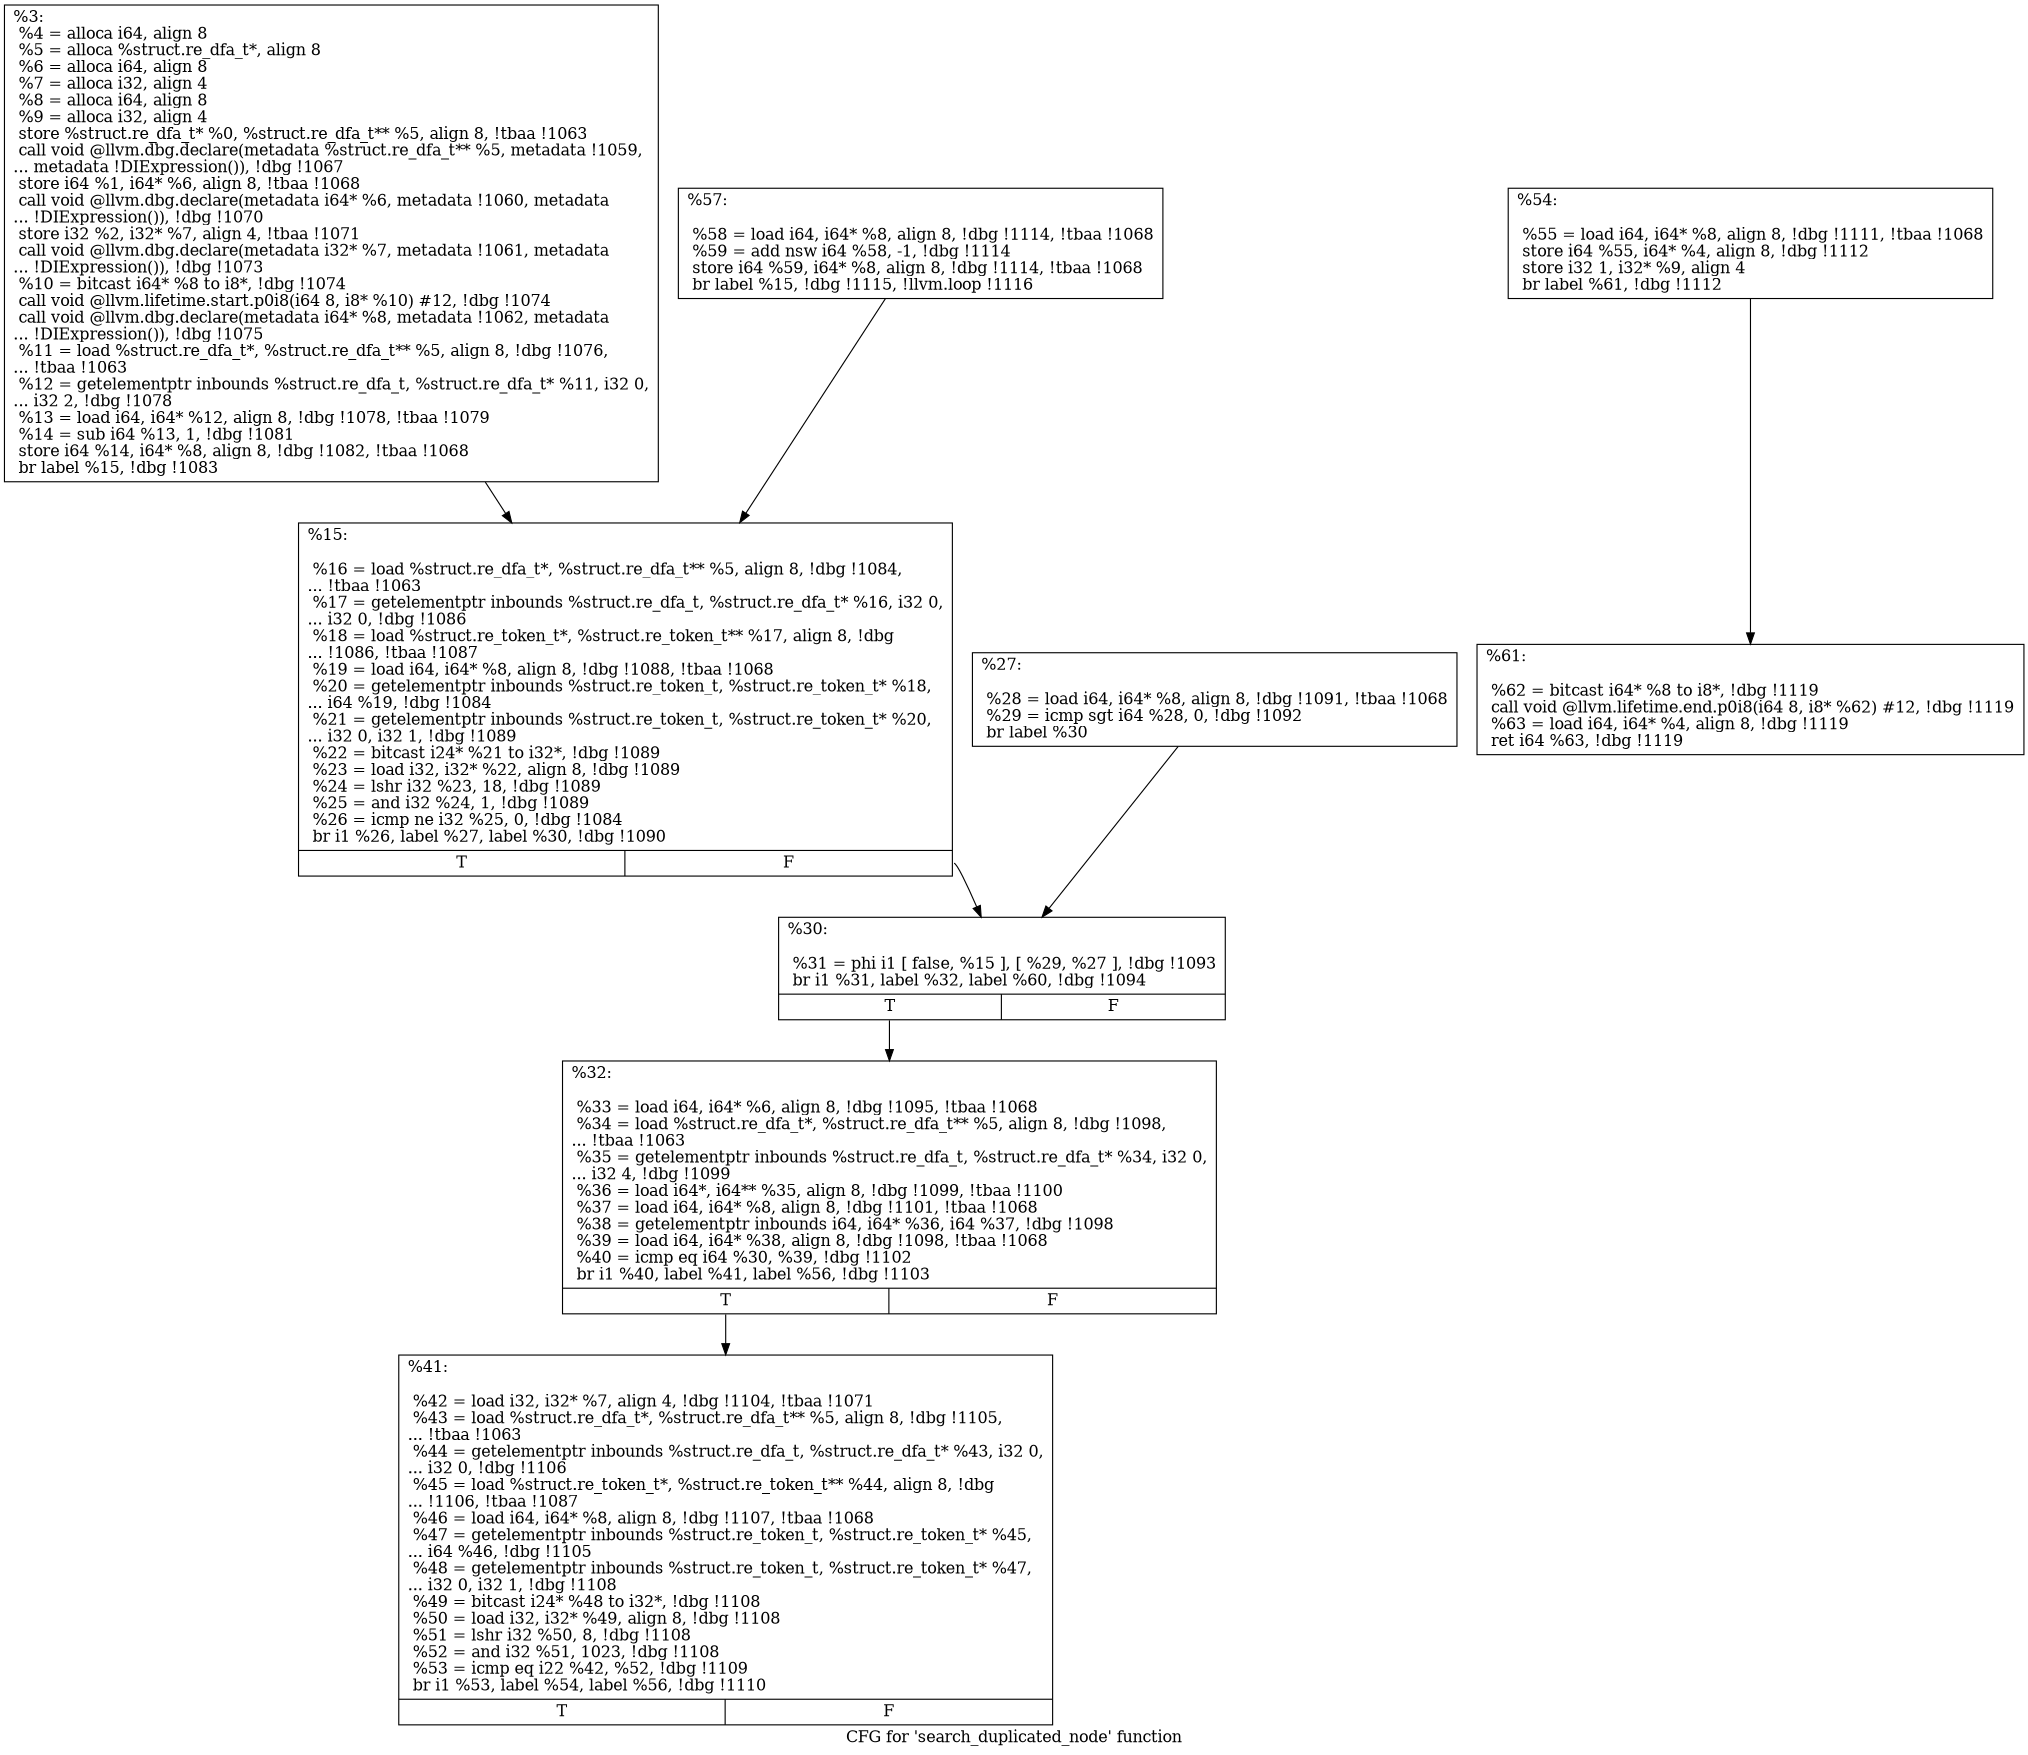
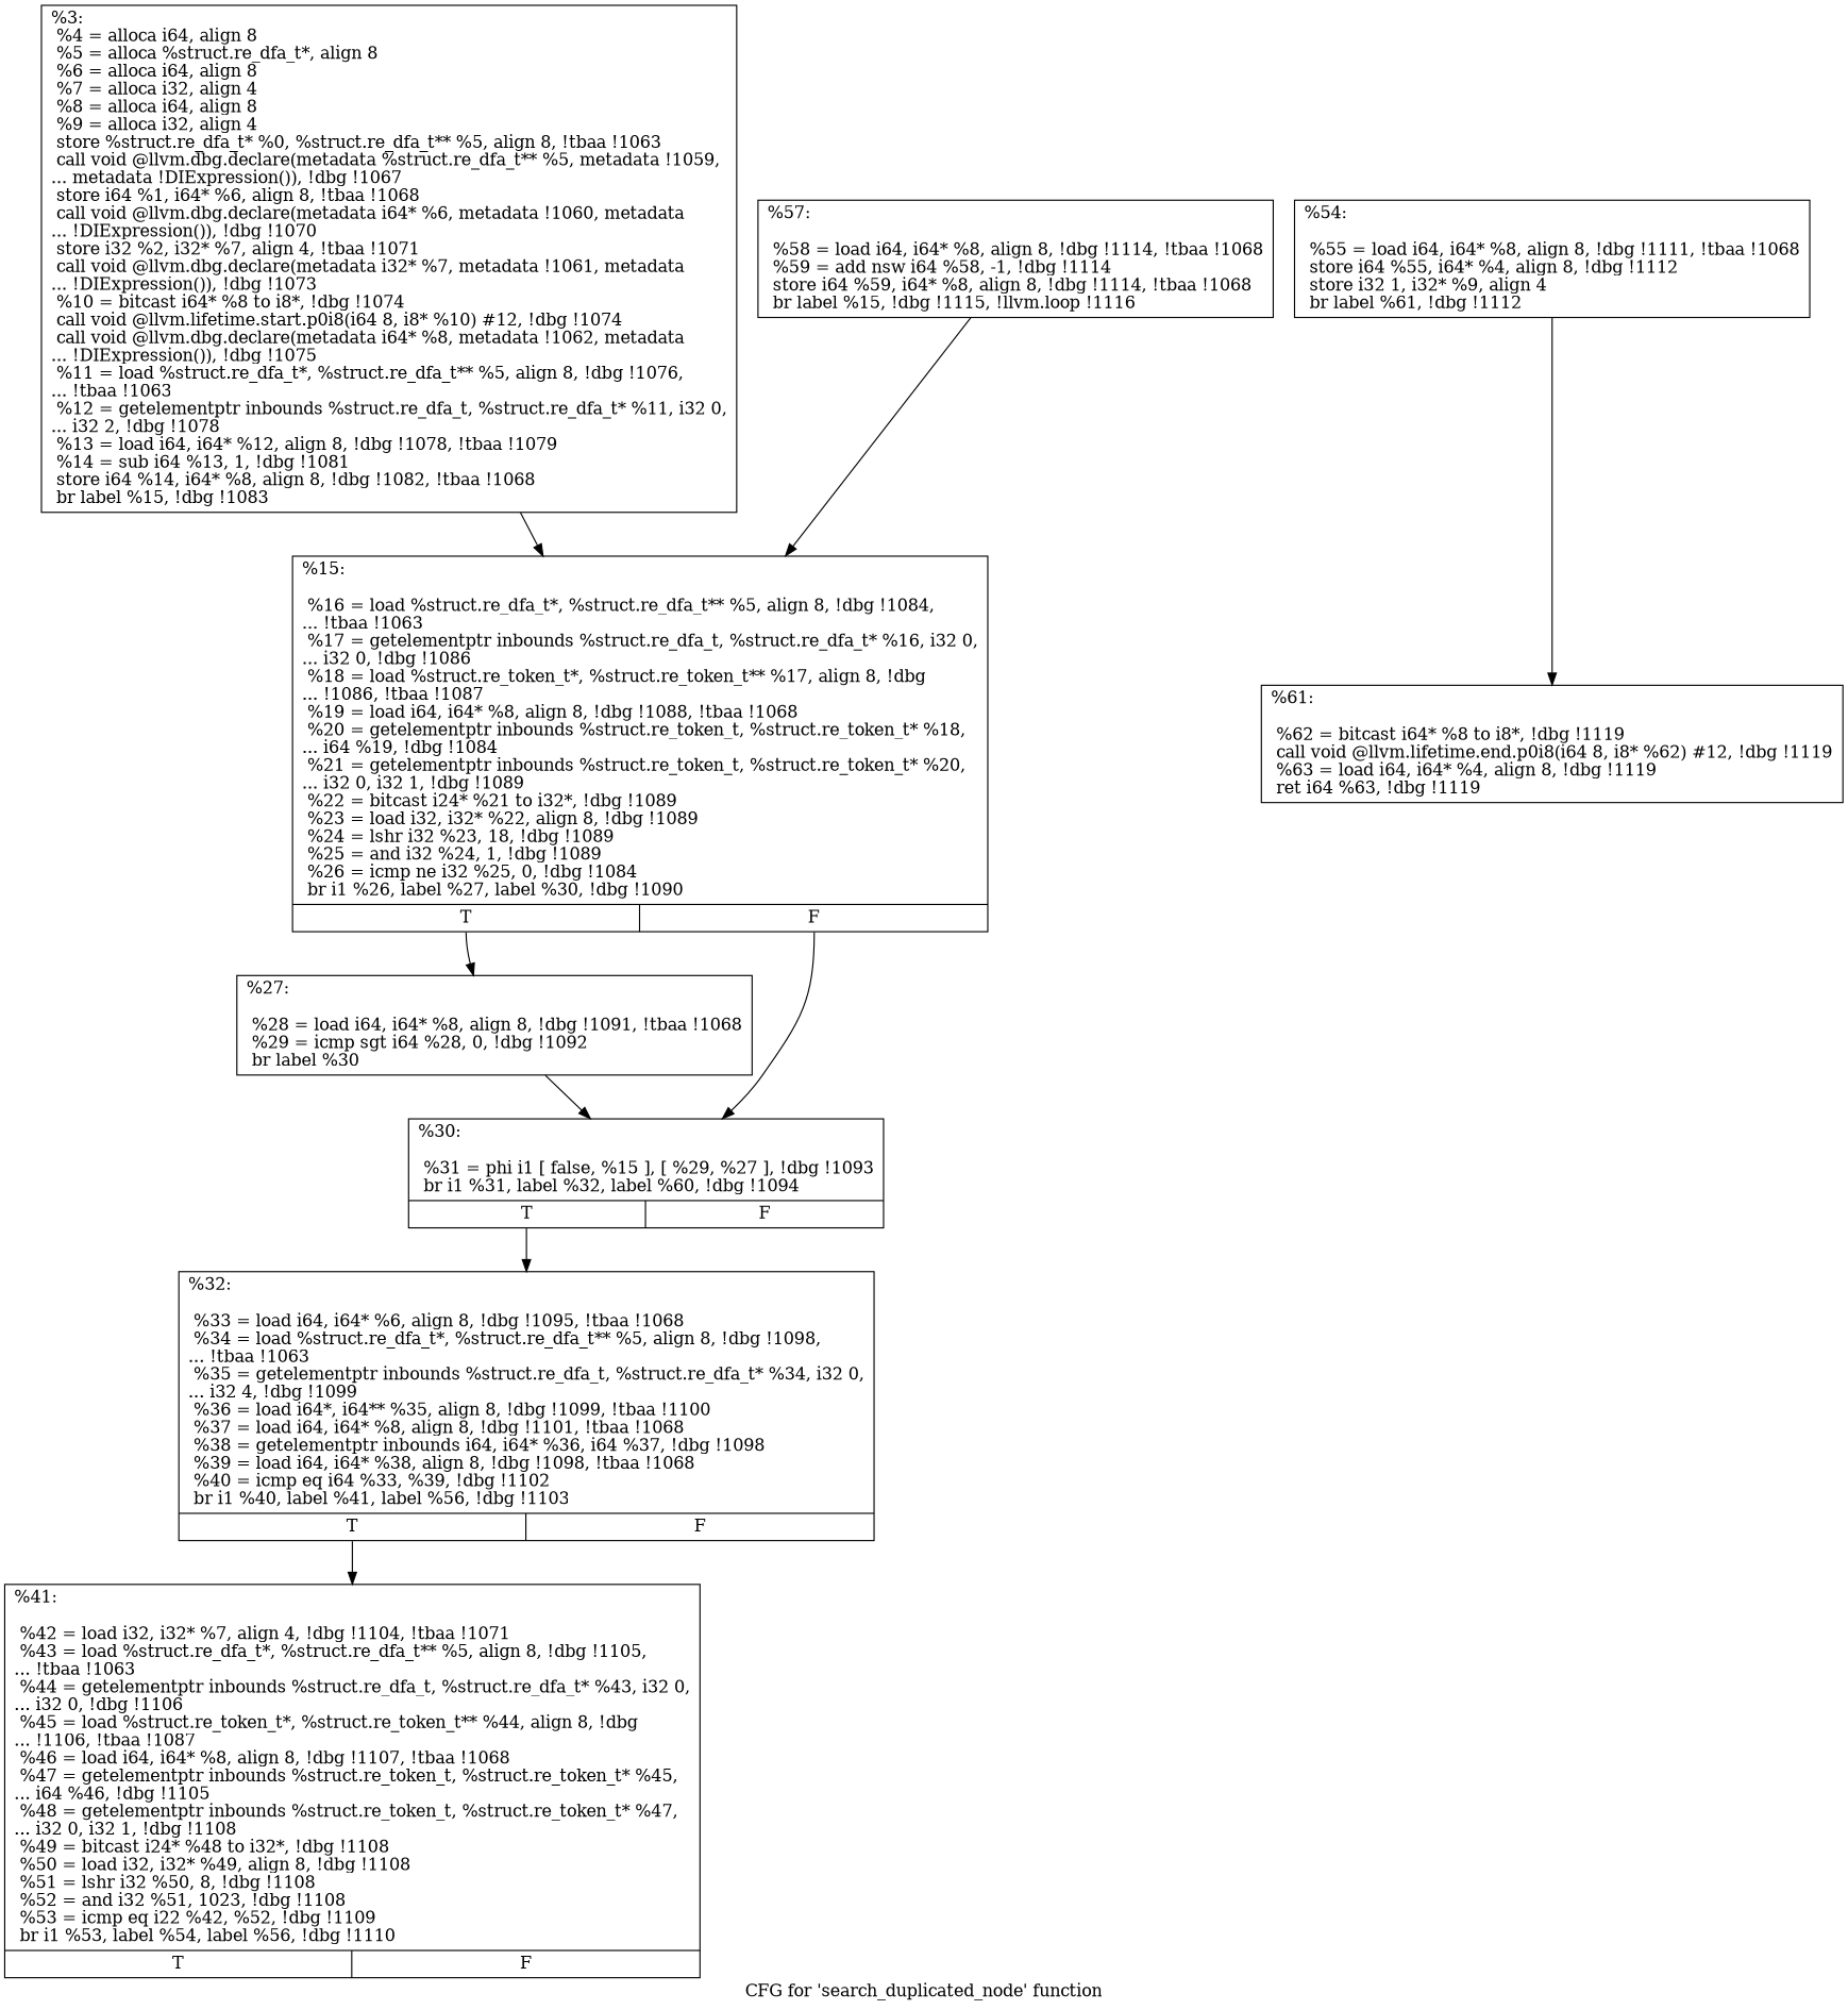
  digraph {
    label="CFG for 'search_duplicated_node' function"
    node [shape=record]
    n1 [label="{%3:\l  %4 = alloca i64, align 8\l  %5 = alloca %struct.re_dfa_t*, align 8\l  %6 = alloca i64, align 8\l  %7 = alloca i32, align 4\l  %8 = alloca i64, align 8\l  %9 = alloca i32, align 4\l  store %struct.re_dfa_t* %0, %struct.re_dfa_t** %5, align 8, !tbaa !1063\l  call void @llvm.dbg.declare(metadata %struct.re_dfa_t** %5, metadata !1059,\l... metadata !DIExpression()), !dbg !1067\l  store i64 %1, i64* %6, align 8, !tbaa !1068\l  call void @llvm.dbg.declare(metadata i64* %6, metadata !1060, metadata\l... !DIExpression()), !dbg !1070\l  store i32 %2, i32* %7, align 4, !tbaa !1071\l  call void @llvm.dbg.declare(metadata i32* %7, metadata !1061, metadata\l... !DIExpression()), !dbg !1073\l  %10 = bitcast i64* %8 to i8*, !dbg !1074\l  call void @llvm.lifetime.start.p0i8(i64 8, i8* %10) #12, !dbg !1074\l  call void @llvm.dbg.declare(metadata i64* %8, metadata !1062, metadata\l... !DIExpression()), !dbg !1075\l  %11 = load %struct.re_dfa_t*, %struct.re_dfa_t** %5, align 8, !dbg !1076,\l... !tbaa !1063\l  %12 = getelementptr inbounds %struct.re_dfa_t, %struct.re_dfa_t* %11, i32 0,\l... i32 2, !dbg !1078\l  %13 = load i64, i64* %12, align 8, !dbg !1078, !tbaa !1079\l  %14 = sub i64 %13, 1, !dbg !1081\l  store i64 %14, i64* %8, align 8, !dbg !1082, !tbaa !1068\l  br label %15, !dbg !1083\l}"]
    n2 [label="{%15:\l\l  %16 = load %struct.re_dfa_t*, %struct.re_dfa_t** %5, align 8, !dbg !1084,\l... !tbaa !1063\l  %17 = getelementptr inbounds %struct.re_dfa_t, %struct.re_dfa_t* %16, i32 0,\l... i32 0, !dbg !1086\l  %18 = load %struct.re_token_t*, %struct.re_token_t** %17, align 8, !dbg\l... !1086, !tbaa !1087\l  %19 = load i64, i64* %8, align 8, !dbg !1088, !tbaa !1068\l  %20 = getelementptr inbounds %struct.re_token_t, %struct.re_token_t* %18,\l... i64 %19, !dbg !1084\l  %21 = getelementptr inbounds %struct.re_token_t, %struct.re_token_t* %20,\l... i32 0, i32 1, !dbg !1089\l  %22 = bitcast i24* %21 to i32*, !dbg !1089\l  %23 = load i32, i32* %22, align 8, !dbg !1089\l  %24 = lshr i32 %23, 18, !dbg !1089\l  %25 = and i32 %24, 1, !dbg !1089\l  %26 = icmp ne i32 %25, 0, !dbg !1084\l  br i1 %26, label %27, label %30, !dbg !1090\l|{<s0>T|<s1>F}}"]
    n3 [label="{%27:\l\l  %28 = load i64, i64* %8, align 8, !dbg !1091, !tbaa !1068\l  %29 = icmp sgt i64 %28, 0, !dbg !1092\l  br label %30\l}"]
    n4 [label="{%30:\l\l  %31 = phi i1 [ false, %15 ], [ %29, %27 ], !dbg !1093\l  br i1 %31, label %32, label %60, !dbg !1094\l|{<s0>T|<s1>F}}"]
-   n5 [label="{%32:\l\l  %33 = load i64, i64* %6, align 8, !dbg !1095, !tbaa !1068\l  %34 = load %struct.re_dfa_t*, %struct.re_dfa_t** %5, align 8, !dbg !1098,\l... !tbaa !1063\l  %35 = getelementptr inbounds %struct.re_dfa_t, %struct.re_dfa_t* %34, i32 0,\l... i32 4, !dbg !1099\l  %36 = load i64*, i64** %35, align 8, !dbg !1099, !tbaa !1100\l  %37 = load i64, i64* %8, align 8, !dbg !1101, !tbaa !1068\l  %38 = getelementptr inbounds i64, i64* %36, i64 %37, !dbg !1098\l  %39 = load i64, i64* %38, align 8, !dbg !1098, !tbaa !1068\l  %40 = icmp eq i64 %30, %39, !dbg !1102\l  br i1 %40, label %41, label %56, !dbg !1103\l|{<s0>T|<s1>F}}"]
+   n5 [label="{%32:\l\l  %33 = load i64, i64* %6, align 8, !dbg !1095, !tbaa !1068\l  %34 = load %struct.re_dfa_t*, %struct.re_dfa_t** %5, align 8, !dbg !1098,\l... !tbaa !1063\l  %35 = getelementptr inbounds %struct.re_dfa_t, %struct.re_dfa_t* %34, i32 0,\l... i32 4, !dbg !1099\l  %36 = load i64*, i64** %35, align 8, !dbg !1099, !tbaa !1100\l  %37 = load i64, i64* %8, align 8, !dbg !1101, !tbaa !1068\l  %38 = getelementptr inbounds i64, i64* %36, i64 %37, !dbg !1098\l  %39 = load i64, i64* %38, align 8, !dbg !1098, !tbaa !1068\l  %40 = icmp eq i64 %33, %39, !dbg !1102\l  br i1 %40, label %41, label %56, !dbg !1103\l|{<s0>T|<s1>F}}"]
    n6 [label="{%41:\l\l  %42 = load i32, i32* %7, align 4, !dbg !1104, !tbaa !1071\l  %43 = load %struct.re_dfa_t*, %struct.re_dfa_t** %5, align 8, !dbg !1105,\l... !tbaa !1063\l  %44 = getelementptr inbounds %struct.re_dfa_t, %struct.re_dfa_t* %43, i32 0,\l... i32 0, !dbg !1106\l  %45 = load %struct.re_token_t*, %struct.re_token_t** %44, align 8, !dbg\l... !1106, !tbaa !1087\l  %46 = load i64, i64* %8, align 8, !dbg !1107, !tbaa !1068\l  %47 = getelementptr inbounds %struct.re_token_t, %struct.re_token_t* %45,\l... i64 %46, !dbg !1105\l  %48 = getelementptr inbounds %struct.re_token_t, %struct.re_token_t* %47,\l... i32 0, i32 1, !dbg !1108\l  %49 = bitcast i24* %48 to i32*, !dbg !1108\l  %50 = load i32, i32* %49, align 8, !dbg !1108\l  %51 = lshr i32 %50, 8, !dbg !1108\l  %52 = and i32 %51, 1023, !dbg !1108\l  %53 = icmp eq i22 %42, %52, !dbg !1109\l  br i1 %53, label %54, label %56, !dbg !1110\l|{<s0>T|<s1>F}}"]
    n7 [label="{%61:\l\l  %62 = bitcast i64* %8 to i8*, !dbg !1119\l  call void @llvm.lifetime.end.p0i8(i64 8, i8* %62) #12, !dbg !1119\l  %63 = load i64, i64* %4, align 8, !dbg !1119\l  ret i64 %63, !dbg !1119\l}"]
    n8 [label="{%54:\l\l  %55 = load i64, i64* %8, align 8, !dbg !1111, !tbaa !1068\l  store i64 %55, i64* %4, align 8, !dbg !1112\l  store i32 1, i32* %9, align 4\l  br label %61, !dbg !1112\l}"]
    n9 [label="{%57:\l\l  %58 = load i64, i64* %8, align 8, !dbg !1114, !tbaa !1068\l  %59 = add nsw i64 %58, -1, !dbg !1114\l  store i64 %59, i64* %8, align 8, !dbg !1114, !tbaa !1068\l  br label %15, !dbg !1115, !llvm.loop !1116\l}"]
    n1 -> n2
+   n2 -> n3 [tailport=s0]
    n2 -> n4 [tailport=s1]
    n3 -> n4
    n4 -> n5 [tailport=s0]
    n5 -> n6 [tailport=s0]
    n8 -> n7
    n9 -> n2
  }
